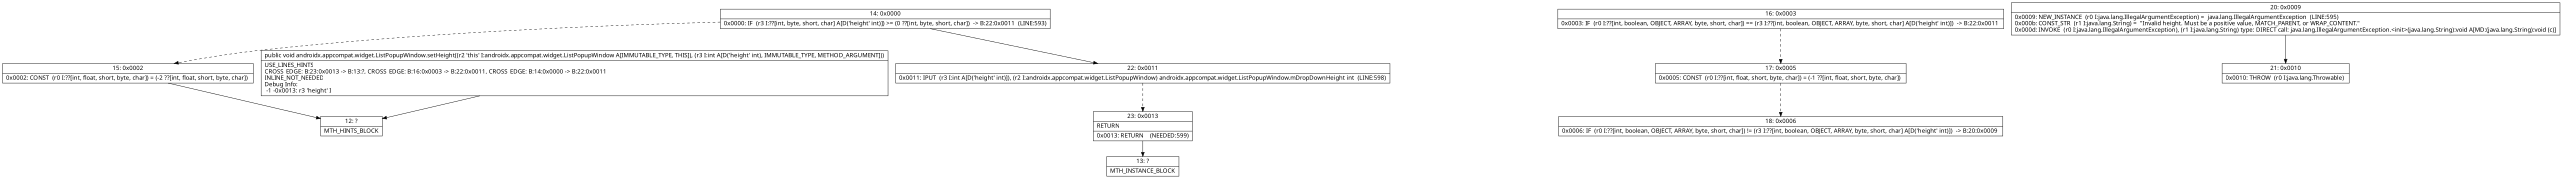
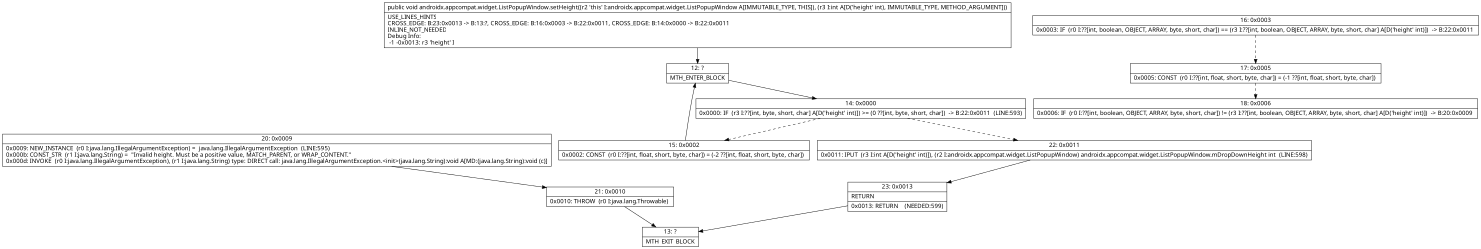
  digraph {
    fontname="Noto Sans"
    node [fontname="Noto Sans" shape=record]
    edge [fontname="Noto Sans"]
-   n1 [label="{12\:\ ?|MTH_HINTS_BLOCK\l}"]
+   n1 [label="{12\:\ ?|MTH_ENTER_BLOCK\l}"]
    n2 [label="{14\:\ 0x0000|0x0000: IF  (r3 I:??[int, byte, short, char] A[D('height' int)]) \>= (0 ??[int, byte, short, char])  \-\> B:22:0x0011  (LINE:593)\l}"]
    n3 [label="{15\:\ 0x0002|0x0002: CONST  (r0 I:??[int, float, short, byte, char]) = (\-2 ??[int, float, short, byte, char]) \l}"]
    n4 [label="{22\:\ 0x0011|0x0011: IPUT  (r3 I:int A[D('height' int)]), (r2 I:androidx.appcompat.widget.ListPopupWindow) androidx.appcompat.widget.ListPopupWindow.mDropDownHeight int  (LINE:598)\l}"]
    n5 [label="{23\:\ 0x0013|RETURN\l|0x0013: RETURN    (NEEDED:599)\l}"]
    n6 [label="{16\:\ 0x0003|0x0003: IF  (r0 I:??[int, boolean, OBJECT, ARRAY, byte, short, char]) == (r3 I:??[int, boolean, OBJECT, ARRAY, byte, short, char] A[D('height' int)])  \-\> B:22:0x0011 \l}"]
    n7 [label="{17\:\ 0x0005|0x0005: CONST  (r0 I:??[int, float, short, byte, char]) = (\-1 ??[int, float, short, byte, char]) \l}"]
    n8 [label="{18\:\ 0x0006|0x0006: IF  (r0 I:??[int, boolean, OBJECT, ARRAY, byte, short, char]) != (r3 I:??[int, boolean, OBJECT, ARRAY, byte, short, char] A[D('height' int)])  \-\> B:20:0x0009 \l}"]
    n9 [label="{20\:\ 0x0009|0x0009: NEW_INSTANCE  (r0 I:java.lang.IllegalArgumentException) =  java.lang.IllegalArgumentException  (LINE:595)\l0x000b: CONST_STR  (r1 I:java.lang.String) =  \"Invalid height. Must be a positive value, MATCH_PARENT, or WRAP_CONTENT.\" \l0x000d: INVOKE  (r0 I:java.lang.IllegalArgumentException), (r1 I:java.lang.String) type: DIRECT call: java.lang.IllegalArgumentException.\<init\>(java.lang.String):void A[MD:(java.lang.String):void (c)]\l}"]
    n10 [label="{21\:\ 0x0010|0x0010: THROW  (r0 I:java.lang.Throwable) \l}"]
-   n11 [label="{13\:\ ?|MTH_INSTANCE_BLOCK\l}"]
+   n11 [label="{13\:\ ?|MTH_EXIT_BLOCK\l}"]
    n12 [label="{public void androidx.appcompat.widget.ListPopupWindow.setHeight((r2 'this' I:androidx.appcompat.widget.ListPopupWindow A[IMMUTABLE_TYPE, THIS]), (r3 I:int A[D('height' int), IMMUTABLE_TYPE, METHOD_ARGUMENT]))  | USE_LINES_HINTS\lCROSS_EDGE: B:23:0x0013 \-\> B:13:?, CROSS_EDGE: B:16:0x0003 \-\> B:22:0x0011, CROSS_EDGE: B:14:0x0000 \-\> B:22:0x0011\lINLINE_NOT_NEEDED\lDebug Info:\l  \-1 \-0x0013: r3 'height' I\l}"]
+   n1 -> n2
    n2 -> n3 [style=dashed]
-   n2 -> n4
+   n2 -> n4 [style=dashed]
    n3 -> n1
-   n4 -> n5 [style=dashed]
+   n4 -> n5
    n5 -> n11
    n6 -> n7 [style=dashed]
    n7 -> n8 [style=dashed]
    n9 -> n10
+   n10 -> n11
    n12 -> n1
  }
